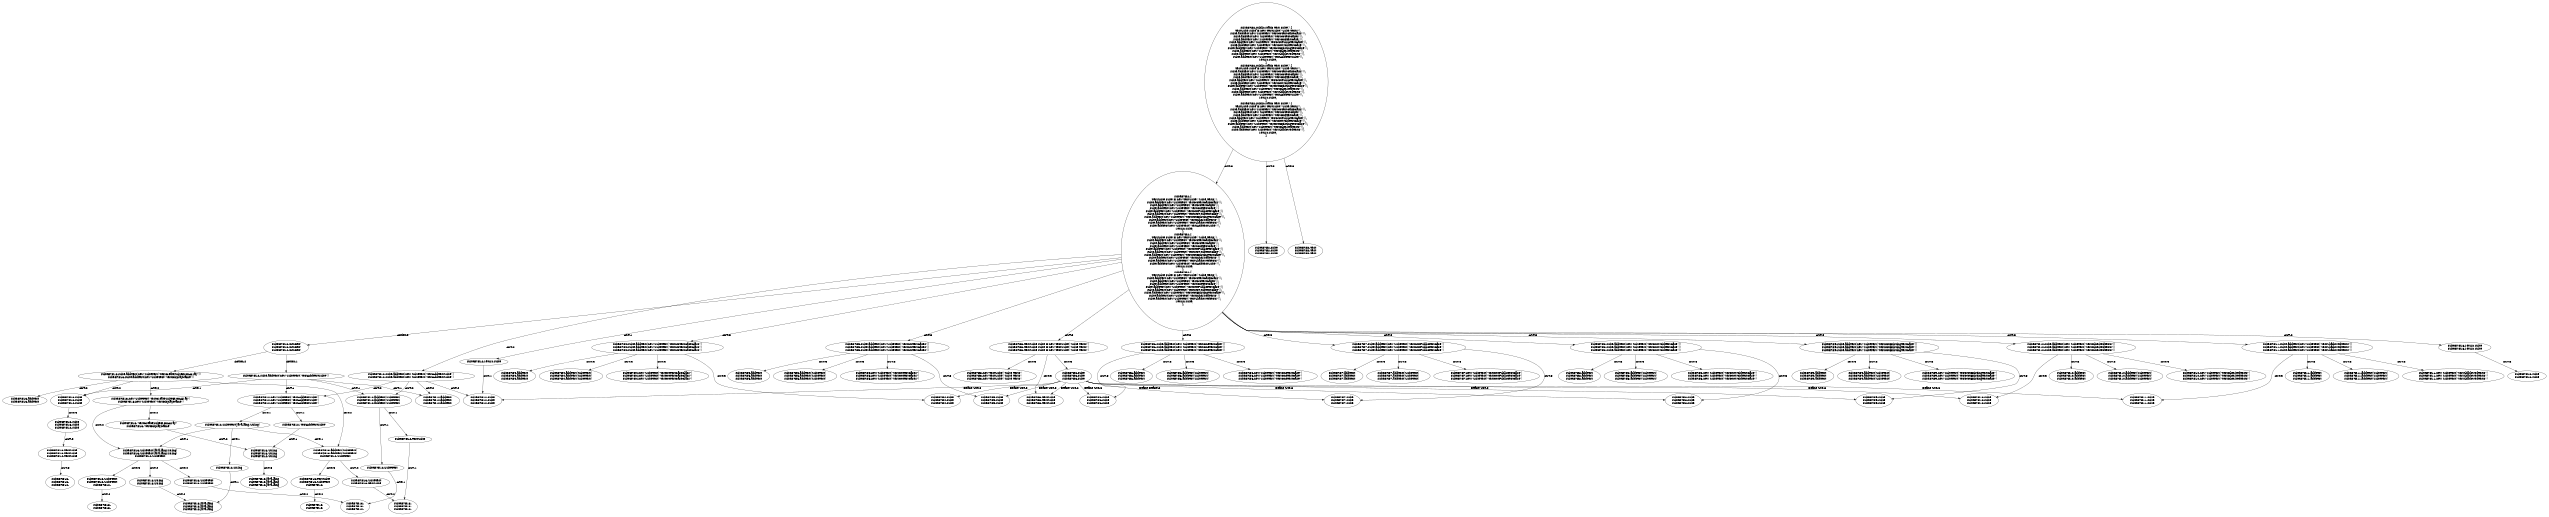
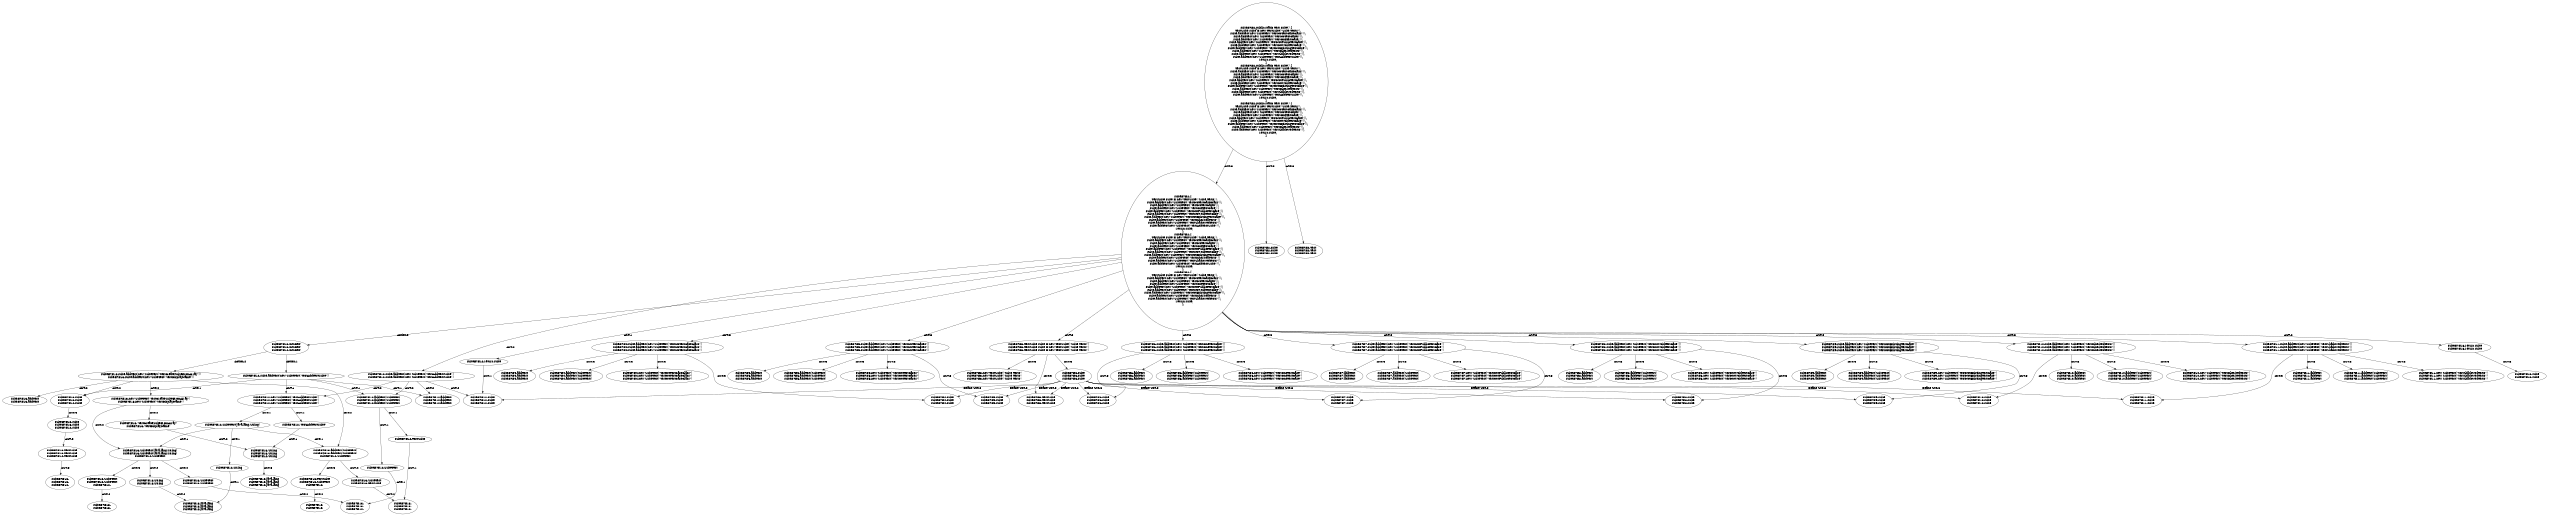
  digraph {
    node [shape=ellipse]
    n1 [label="suite#?#13:INSERT\nsuite#?#13:INSERT\nsuite#?#12:INSERT"]
    n2 [label="suite#?#13:suite.addTest(new SuiteTest(\"testCreateSuiteFromArray\"))\nsuite#?#13:suite.addTest(new SuiteTest(\"testDisplayName\"))"]
    n3 [label="suite#?#12:suite.addTest(new SuiteTest(\"testAddTestSuite\"))"]
    n4 [label="suite#?#13:addTest\nsuite#?#13:addTest"]
    n5 [label="suite#?#13:suite\nsuite#?#13:suite\nsuite#?#12:suite"]
    n6 [label="suite#?#13:addTest(SuiteTest)\nsuite#?#13:addTest(SuiteTest)\nsuite#?#12:SuiteTest"]
    n7 [label="suite#?#13:new SuiteTest(\"testCreateSuiteFromArray\")\nsuite#?#13:new SuiteTest(\"testDisplayName\")"]
    n8 [label="suite#?#12:addTest\nsuite#?#12:addTest\nsuite#?#12:addTest"]
    n9 [label="suite#?#12:addTest(SuiteTest)\nsuite#?#12:addTest(SuiteTest)\nsuite#?#12:addTest(SuiteTest)"]
    n10 [label="suite#?#12:new SuiteTest(\"testAddTestSuite\")\nsuite#?#12:new SuiteTest(\"testAddTestSuite\")\nsuite#?#12:new SuiteTest(\"testAddTestSuite\")"]
    n11 [label="suite#?#2:\{\n    TestSuite suite = new TestSuite(\"Suite Tests\");\n    suite.addTest(new SuiteTest(\"testNoTestCaseClass\"));\n    suite.addTest(new SuiteTest(\"testNoTestCases\"));\n    suite.addTest(new SuiteTest(\"testOneTestCase\"));\n    suite.addTest(new SuiteTest(\"testNotPublicTestCase\"));\n    suite.addTest(new SuiteTest(\"testNotVoidTestCase\"));\n    suite.addTest(new SuiteTest(\"testNotExistingTestCase\"));\n    suite.addTest(new SuiteTest(\"testInheritedTests\"));\n    suite.addTest(new SuiteTest(\"testShadowedTests\"));\n    suite.addTest(new SuiteTest(\"testAddTestSuite\"));\n    return suite;\n\}\nsuite#?#2:\{\n    TestSuite suite = new TestSuite(\"Suite Tests\");\n    suite.addTest(new SuiteTest(\"testNoTestCaseClass\"));\n    suite.addTest(new SuiteTest(\"testNoTestCases\"));\n    suite.addTest(new SuiteTest(\"testOneTestCase\"));\n    suite.addTest(new SuiteTest(\"testNotPublicTestCase\"));\n    suite.addTest(new SuiteTest(\"testNotVoidTestCase\"));\n    suite.addTest(new SuiteTest(\"testNotExistingTestCase\"));\n    suite.addTest(new SuiteTest(\"testInheritedTests\"));\n    suite.addTest(new SuiteTest(\"testShadowedTests\"));\n    suite.addTest(new SuiteTest(\"testAddTestSuite\"));\n    return suite;\n\}\nsuite#?#2:\{\n    TestSuite suite = new TestSuite(\"Suite Tests\");\n    suite.addTest(new SuiteTest(\"testNoTestCaseClass\"));\n    suite.addTest(new SuiteTest(\"testNoTestCases\"));\n    suite.addTest(new SuiteTest(\"testOneTestCase\"));\n    suite.addTest(new SuiteTest(\"testNotPublicTestCase\"));\n    suite.addTest(new SuiteTest(\"testNotVoidTestCase\"));\n    suite.addTest(new SuiteTest(\"testNotExistingTestCase\"));\n    suite.addTest(new SuiteTest(\"testInheritedTests\"));\n    suite.addTest(new SuiteTest(\"testShadowedTests\"));\n    return suite;\n\}"]
    n12 [label="suite#?#3:TestSuite suite = new TestSuite(\"Suite Tests\")\nsuite#?#3:TestSuite suite = new TestSuite(\"Suite Tests\")\nsuite#?#3:TestSuite suite = new TestSuite(\"Suite Tests\")"]
    n13 [label="suite#?#4:suite.addTest(new SuiteTest(\"testNoTestCaseClass\"))\nsuite#?#4:suite.addTest(new SuiteTest(\"testNoTestCaseClass\"))\nsuite#?#4:suite.addTest(new SuiteTest(\"testNoTestCaseClass\"))"]
    n14 [label="suite#?#5:suite.addTest(new SuiteTest(\"testNoTestCases\"))\nsuite#?#5:suite.addTest(new SuiteTest(\"testNoTestCases\"))\nsuite#?#5:suite.addTest(new SuiteTest(\"testNoTestCases\"))"]
    n15 [label="suite#?#6:suite.addTest(new SuiteTest(\"testOneTestCase\"))\nsuite#?#6:suite.addTest(new SuiteTest(\"testOneTestCase\"))\nsuite#?#6:suite.addTest(new SuiteTest(\"testOneTestCase\"))"]
    n16 [label="suite#?#7:suite.addTest(new SuiteTest(\"testNotPublicTestCase\"))\nsuite#?#7:suite.addTest(new SuiteTest(\"testNotPublicTestCase\"))\nsuite#?#7:suite.addTest(new SuiteTest(\"testNotPublicTestCase\"))"]
    n17 [label="suite#?#8:suite.addTest(new SuiteTest(\"testNotVoidTestCase\"))\nsuite#?#8:suite.addTest(new SuiteTest(\"testNotVoidTestCase\"))\nsuite#?#8:suite.addTest(new SuiteTest(\"testNotVoidTestCase\"))"]
    n18 [label="suite#?#9:suite.addTest(new SuiteTest(\"testNotExistingTestCase\"))\nsuite#?#9:suite.addTest(new SuiteTest(\"testNotExistingTestCase\"))\nsuite#?#9:suite.addTest(new SuiteTest(\"testNotExistingTestCase\"))"]
    n19 [label="suite#?#10:suite.addTest(new SuiteTest(\"testInheritedTests\"))\nsuite#?#10:suite.addTest(new SuiteTest(\"testInheritedTests\"))\nsuite#?#10:suite.addTest(new SuiteTest(\"testInheritedTests\"))"]
    n20 [label="suite#?#11:suite.addTest(new SuiteTest(\"testShadowedTests\"))\nsuite#?#11:suite.addTest(new SuiteTest(\"testShadowedTests\"))\nsuite#?#11:suite.addTest(new SuiteTest(\"testShadowedTests\"))"]
    n21 [label="suite#?#12:suite.addTest(new SuiteTest(\"testAddTestSuite\"))\nsuite#?#12:suite.addTest(new SuiteTest(\"testAddTestSuite\"))"]
    n22 [label="suite#?#13:return suite\nsuite#?#13:return suite"]
    n23 [label="suite#?#12:return suite"]
    n24 [label="suite#?#3:suite\nsuite#?#3:suite\nsuite#?#3:suite"]
    n25 [label="suite#?#3:TestSuite\nsuite#?#3:TestSuite\nsuite#?#3:TestSuite"]
    n26 [label="suite#?#3:new TestSuite(\"Suite Tests\")\nsuite#?#3:new TestSuite(\"Suite Tests\")\nsuite#?#3:new TestSuite(\"Suite Tests\")"]
    n27 [label="suite#?#4:suite\nsuite#?#4:suite\nsuite#?#4:suite"]
    n28 [label="suite#?#4:addTest\nsuite#?#4:addTest\nsuite#?#4:addTest"]
    n29 [label="suite#?#4:addTest(SuiteTest)\nsuite#?#4:addTest(SuiteTest)\nsuite#?#4:addTest(SuiteTest)"]
    n30 [label="suite#?#4:new SuiteTest(\"testNoTestCaseClass\")\nsuite#?#4:new SuiteTest(\"testNoTestCaseClass\")\nsuite#?#4:new SuiteTest(\"testNoTestCaseClass\")"]
    n31 [label="suite#?#5:suite\nsuite#?#5:suite\nsuite#?#5:suite"]
    n32 [label="suite#?#5:addTest\nsuite#?#5:addTest\nsuite#?#5:addTest"]
    n33 [label="suite#?#5:addTest(SuiteTest)\nsuite#?#5:addTest(SuiteTest)\nsuite#?#5:addTest(SuiteTest)"]
    n34 [label="suite#?#5:new SuiteTest(\"testNoTestCases\")\nsuite#?#5:new SuiteTest(\"testNoTestCases\")\nsuite#?#5:new SuiteTest(\"testNoTestCases\")"]
    n35 [label="suite#?#6:suite\nsuite#?#6:suite\nsuite#?#6:suite"]
    n36 [label="suite#?#6:addTest\nsuite#?#6:addTest\nsuite#?#6:addTest"]
    n37 [label="suite#?#6:addTest(SuiteTest)\nsuite#?#6:addTest(SuiteTest)\nsuite#?#6:addTest(SuiteTest)"]
    n38 [label="suite#?#6:new SuiteTest(\"testOneTestCase\")\nsuite#?#6:new SuiteTest(\"testOneTestCase\")\nsuite#?#6:new SuiteTest(\"testOneTestCase\")"]
    n39 [label="suite#?#7:suite\nsuite#?#7:suite\nsuite#?#7:suite"]
    n40 [label="suite#?#7:addTest\nsuite#?#7:addTest\nsuite#?#7:addTest"]
    n41 [label="suite#?#7:addTest(SuiteTest)\nsuite#?#7:addTest(SuiteTest)\nsuite#?#7:addTest(SuiteTest)"]
    n42 [label="suite#?#7:new SuiteTest(\"testNotPublicTestCase\")\nsuite#?#7:new SuiteTest(\"testNotPublicTestCase\")\nsuite#?#7:new SuiteTest(\"testNotPublicTestCase\")"]
    n43 [label="suite#?#8:suite\nsuite#?#8:suite\nsuite#?#8:suite"]
    n44 [label="suite#?#8:addTest\nsuite#?#8:addTest\nsuite#?#8:addTest"]
    n45 [label="suite#?#8:addTest(SuiteTest)\nsuite#?#8:addTest(SuiteTest)\nsuite#?#8:addTest(SuiteTest)"]
    n46 [label="suite#?#8:new SuiteTest(\"testNotVoidTestCase\")\nsuite#?#8:new SuiteTest(\"testNotVoidTestCase\")\nsuite#?#8:new SuiteTest(\"testNotVoidTestCase\")"]
    n47 [label="suite#?#9:suite\nsuite#?#9:suite\nsuite#?#9:suite"]
    n48 [label="suite#?#9:addTest\nsuite#?#9:addTest\nsuite#?#9:addTest"]
    n49 [label="suite#?#9:addTest(SuiteTest)\nsuite#?#9:addTest(SuiteTest)\nsuite#?#9:addTest(SuiteTest)"]
    n50 [label="suite#?#9:new SuiteTest(\"testNotExistingTestCase\")\nsuite#?#9:new SuiteTest(\"testNotExistingTestCase\")\nsuite#?#9:new SuiteTest(\"testNotExistingTestCase\")"]
    n51 [label="suite#?#10:suite\nsuite#?#10:suite\nsuite#?#10:suite"]
    n52 [label="suite#?#10:addTest\nsuite#?#10:addTest\nsuite#?#10:addTest"]
    n53 [label="suite#?#10:addTest(SuiteTest)\nsuite#?#10:addTest(SuiteTest)\nsuite#?#10:addTest(SuiteTest)"]
    n54 [label="suite#?#10:new SuiteTest(\"testInheritedTests\")\nsuite#?#10:new SuiteTest(\"testInheritedTests\")\nsuite#?#10:new SuiteTest(\"testInheritedTests\")"]
    n55 [label="suite#?#11:suite\nsuite#?#11:suite\nsuite#?#11:suite"]
    n56 [label="suite#?#11:addTest\nsuite#?#11:addTest\nsuite#?#11:addTest"]
    n57 [label="suite#?#11:addTest(SuiteTest)\nsuite#?#11:addTest(SuiteTest)\nsuite#?#11:addTest(SuiteTest)"]
    n58 [label="suite#?#11:new SuiteTest(\"testShadowedTests\")\nsuite#?#11:new SuiteTest(\"testShadowedTests\")\nsuite#?#11:new SuiteTest(\"testShadowedTests\")"]
    n59 [label="suite#?#12:suite\nsuite#?#12:suite\nsuite#?#12:suite"]
    n60 [label="suite#?#13:suite\nsuite#?#13:suite"]
    n61 [label="suite#?#2:public static Test suite() \{\n    TestSuite suite = new TestSuite(\"Suite Tests\");\n    suite.addTest(new SuiteTest(\"testNoTestCaseClass\"));\n    suite.addTest(new SuiteTest(\"testNoTestCases\"));\n    suite.addTest(new SuiteTest(\"testOneTestCase\"));\n    suite.addTest(new SuiteTest(\"testNotPublicTestCase\"));\n    suite.addTest(new SuiteTest(\"testNotVoidTestCase\"));\n    suite.addTest(new SuiteTest(\"testNotExistingTestCase\"));\n    suite.addTest(new SuiteTest(\"testInheritedTests\"));\n    suite.addTest(new SuiteTest(\"testShadowedTests\"));\n    suite.addTest(new SuiteTest(\"testAddTestSuite\"));\n    return suite;\n\}\nsuite#?#2:public static Test suite() \{\n    TestSuite suite = new TestSuite(\"Suite Tests\");\n    suite.addTest(new SuiteTest(\"testNoTestCaseClass\"));\n    suite.addTest(new SuiteTest(\"testNoTestCases\"));\n    suite.addTest(new SuiteTest(\"testOneTestCase\"));\n    suite.addTest(new SuiteTest(\"testNotPublicTestCase\"));\n    suite.addTest(new SuiteTest(\"testNotVoidTestCase\"));\n    suite.addTest(new SuiteTest(\"testNotExistingTestCase\"));\n    suite.addTest(new SuiteTest(\"testInheritedTests\"));\n    suite.addTest(new SuiteTest(\"testShadowedTests\"));\n    suite.addTest(new SuiteTest(\"testAddTestSuite\"));\n    return suite;\n\}\nsuite#?#2:public static Test suite() \{\n    TestSuite suite = new TestSuite(\"Suite Tests\");\n    suite.addTest(new SuiteTest(\"testNoTestCaseClass\"));\n    suite.addTest(new SuiteTest(\"testNoTestCases\"));\n    suite.addTest(new SuiteTest(\"testOneTestCase\"));\n    suite.addTest(new SuiteTest(\"testNotPublicTestCase\"));\n    suite.addTest(new SuiteTest(\"testNotVoidTestCase\"));\n    suite.addTest(new SuiteTest(\"testNotExistingTestCase\"));\n    suite.addTest(new SuiteTest(\"testInheritedTests\"));\n    suite.addTest(new SuiteTest(\"testShadowedTests\"));\n    return suite;\n\}"]
    n62 [label="suite#?#2:suite\nsuite#?#2:suite\nsuite#?#2:suite"]
    n63 [label="suite#?#2:Test\nsuite#?#2:Test\nsuite#?#2:Test"]
    n64 [label="suite#?#12:TestSuite"]
    n65 [label="suite#?#12:SuiteTest"]
    n66 [label="suite#?#12:\"testAddTestSuite\""]
    n67 [label="suite#?#12:SuiteTest(java.lang.String)"]
    n68 [label="suite#?#13:\nsuite#?#13:\nsuite#?#12:"]
    n69 [label="suite#?#13:\nsuite#?#13:\nsuite#?#12:"]
    n70 [label="suite#?#13:String\nsuite#?#13:String\nsuite#?#12:String"]
    n71 [label="suite#?#13:SuiteTest(java.lang.String)\nsuite#?#13:SuiteTest(java.lang.String)\nsuite#?#12:SuiteTest"]
    n72 [label="suite#?#12:String"]
    n73 [label="suite#?#13:suite\nsuite#?#13:suite\nsuite#?#12:suite"]
    n74 [label="suite#?#13:TestSuite\nsuite#?#13:SuiteTest\nsuite#?#12:"]
    n75 [label="suite#?#13:SuiteTest\nsuite#?#13:TestSuite"]
    n76 [label="suite#?#13:\"testCreateSuiteFromArray\"\nsuite#?#13:\"testDisplayName\""]
    n77 [label="suite#?#13:TestSuite\nsuite#?#13:TestSuite\nsuite#?#12:TestSuite"]
    n78 [label="suite#?#13:\nsuite#?#13:\nsuite#?#12:"]
    n79 [label="suite#?#13:\nsuite#?#13:"]
    n80 [label="suite#?#13:SuiteTest\nsuite#?#13:SuiteTest\nsuite#?#12:"]
    n81 [label="suite#?#13:SuiteTest\nsuite#?#13:SuiteTest"]
    n82 [label="suite#?#13:String\nsuite#?#13:String"]
    n83 [label="suite#?#13:\nsuite#?#13:"]
    n84 [label="suite#?#13:java.lang\nsuite#?#13:java.lang\nsuite#?#12:java.lang"]
    n85 [label="suite#?#13:java.lang\nsuite#?#13:java.lang\nsuite#?#12:java.lang"]
    n1 -> n2 [label="Action:2"]
    n1 -> n3 [label="Action:1"]
    n2 -> n4 [label="AST:2"]
    n2 -> n5 [label="AST:2"]
    n2 -> n6 [label="AST:2"]
    n2 -> n7 [label="AST:2"]
    n3 -> n5 [label="AST:1"]
    n3 -> n8 [label="AST:1"]
    n3 -> n9 [label="AST:1"]
    n3 -> n10 [label="AST:1"]
    n5 -> n73 [label="AST:3"]
    n6 -> n74 [label="AST:3"]
    n6 -> n75 [label="AST:2"]
    n7 -> n71 [label="AST:2"]
    n7 -> n76 [label="AST:2"]
    n9 -> n64 [label="AST:1"]
    n9 -> n65 [label="AST:1"]
    n10 -> n66 [label="AST:1"]
    n10 -> n67 [label="AST:1"]
    n11 -> n1 [label="Action:3"]
    n11 -> n12 [label="AST:3"]
    n11 -> n13 [label="AST:3"]
    n11 -> n14 [label="AST:3"]
    n11 -> n15 [label="AST:3"]
    n11 -> n16 [label="AST:3"]
    n11 -> n17 [label="AST:3"]
    n11 -> n18 [label="AST:3"]
    n11 -> n19 [label="AST:3"]
    n11 -> n20 [label="AST:3"]
    n11 -> n21 [label="AST:2"]
    n11 -> n22 [label="AST:2"]
    n11 -> n23 [label="AST:1"]
    n12 -> n24 [label="AST:3"]
    n12 -> n25 [label="AST:3"]
    n12 -> n26 [label="AST:3"]
    n13 -> n27 [label="AST:3"]
    n13 -> n28 [label="AST:3"]
    n13 -> n29 [label="AST:3"]
    n13 -> n30 [label="AST:3"]
    n14 -> n31 [label="AST:3"]
    n14 -> n32 [label="AST:3"]
    n14 -> n33 [label="AST:3"]
    n14 -> n34 [label="AST:3"]
    n15 -> n35 [label="AST:3"]
    n15 -> n36 [label="AST:3"]
    n15 -> n37 [label="AST:3"]
    n15 -> n38 [label="AST:3"]
    n16 -> n39 [label="AST:3"]
    n16 -> n40 [label="AST:3"]
    n16 -> n41 [label="AST:3"]
    n16 -> n42 [label="AST:3"]
    n17 -> n43 [label="AST:3"]
    n17 -> n44 [label="AST:3"]
    n17 -> n45 [label="AST:3"]
    n17 -> n46 [label="AST:3"]
    n18 -> n47 [label="AST:3"]
    n18 -> n48 [label="AST:3"]
    n18 -> n49 [label="AST:3"]
    n18 -> n50 [label="AST:3"]
    n19 -> n51 [label="AST:3"]
    n19 -> n52 [label="AST:3"]
    n19 -> n53 [label="AST:3"]
    n19 -> n54 [label="AST:3"]
    n20 -> n55 [label="AST:3"]
    n20 -> n56 [label="AST:3"]
    n20 -> n57 [label="AST:3"]
    n20 -> n58 [label="AST:3"]
    n21 -> n8 [label="AST:2"]
    n21 -> n9 [label="AST:2"]
    n21 -> n10 [label="AST:2"]
    n21 -> n59 [label="AST:2"]
    n22 -> n60 [label="AST:3"]
    n23 -> n59 [label="AST:1"]
    n24 -> n25 [label="Define Use:2"]
    n24 -> n27 [label="Define Use:3"]
    n24 -> n31 [label="Define Use:3"]
    n24 -> n35 [label="Define Use:3"]
-   n24 -> n39 [label="Define Define:3"]
+   n24 -> n39 [label="Define Use:3"]
    n24 -> n43 [label="Define Use:3"]
    n24 -> n47 [label="Define Use:3"]
    n24 -> n51 [label="Define Use:3"]
    n24 -> n55 [label="Define Use:3"]
    n24 -> n59 [label="Define Use:3"]
    n61 -> n11 [label="AST:3"]
    n61 -> n62 [label="AST:3"]
    n61 -> n63 [label="AST:3"]
    n64 -> n68 [label="AST:1"]
    n65 -> n69 [label="AST:1"]
    n66 -> n70 [label="AST:1"]
    n67 -> n6 [label="AST:1"]
    n67 -> n71 [label="AST:1"]
    n67 -> n72 [label="AST:1"]
    n70 -> n85 [label="AST:3"]
    n71 -> n80 [label="AST:3"]
    n71 -> n81 [label="AST:2"]
    n71 -> n82 [label="AST:2"]
    n72 -> n84 [label="AST:1"]
    n73 -> n77 [label="AST:3"]
    n74 -> n79 [label="AST:2"]
    n75 -> n68 [label="AST:2"]
    n76 -> n70 [label="AST:2"]
    n77 -> n78 [label="AST:3"]
    n80 -> n83 [label="AST:2"]
    n81 -> n69 [label="AST:2"]
    n82 -> n84 [label="AST:2"]
  }
